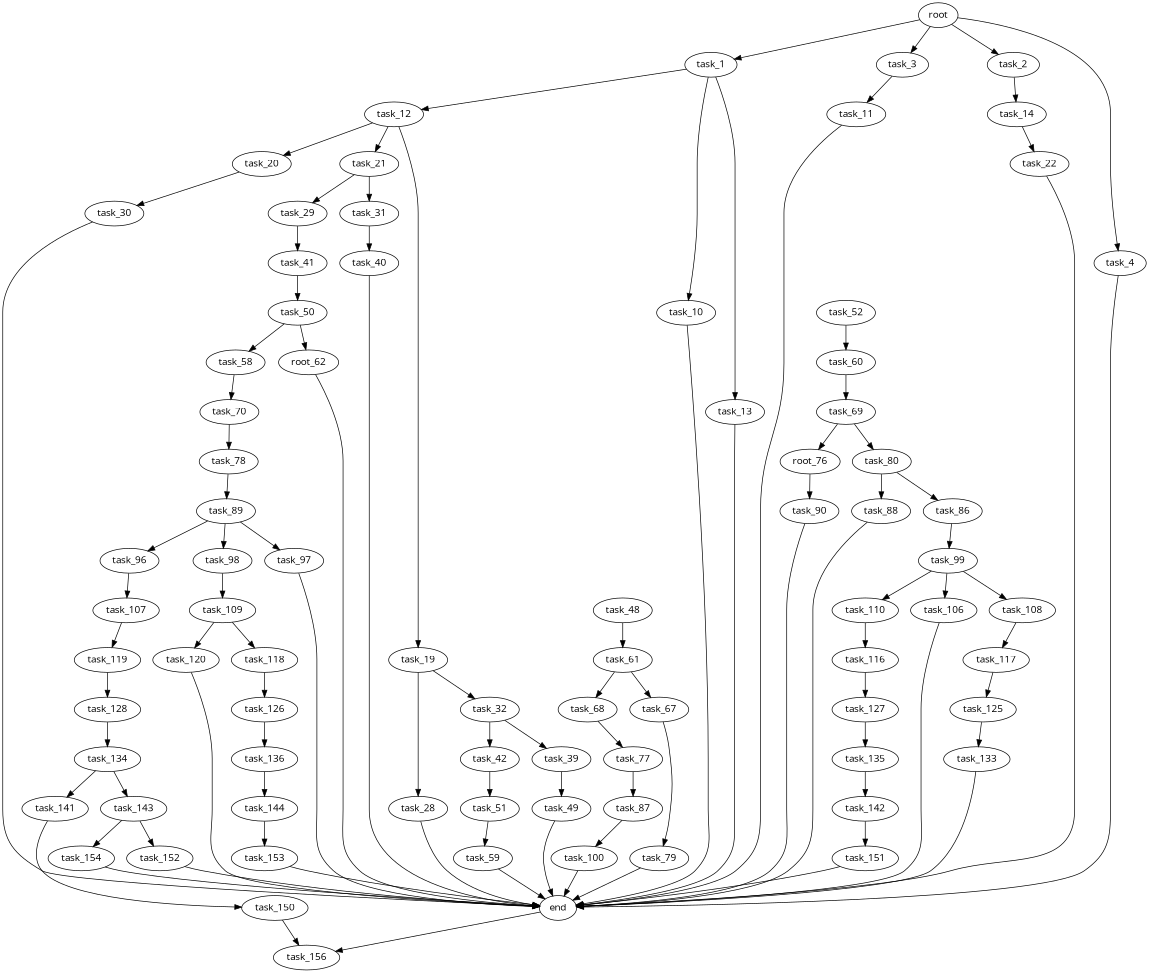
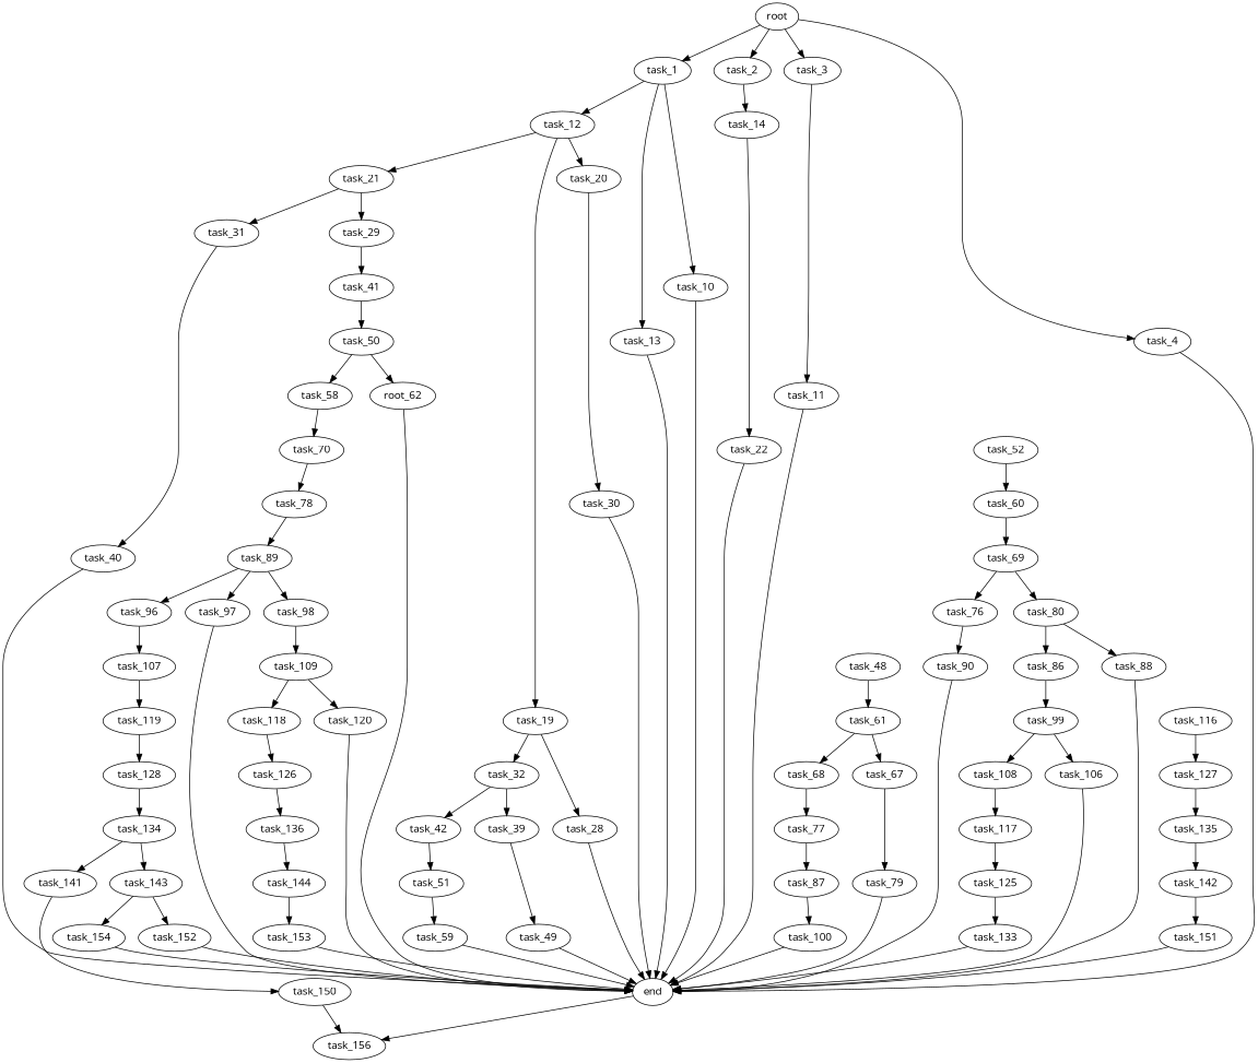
  digraph {
    fontname="Open Sans"
    node [fontname="Open Sans"]
    edge [fontname="Open Sans"]
    root
    task_1
    task_2
    task_3
    task_4
    task_10
    task_12
    task_13
    task_14
    task_11
    end
    task_19
    task_20
    task_21
    task_22
    task_156
    task_28
    task_32
    task_30
    task_29
    task_31
    task_39
    task_42
    task_41
    task_40
    task_50
    task_49
    task_51
    task_48
    task_61
    task_52
    task_60
    task_58
    n34 [label=root_62]
    task_59
    task_67
    task_68
    task_70
    task_69
    task_78
-   task_76 [label=root_76]
+   task_76
    task_80
    task_79
    task_77
    task_87
    task_90
    task_86
    task_88
    task_89
    task_100
    task_96
    task_97
    task_98
    task_99
    task_106
    task_108
-   task_110
    task_107
    task_109
    task_119
    task_118
    task_120
    task_117
    task_116
    task_128
    task_125
    task_126
    task_127
    task_135
    task_133
    task_136
    task_134
    task_144
    task_142
    task_141
    task_143
    task_150
    task_152
    task_154
    task_151
    task_153
    root -> task_1
    root -> task_2
    root -> task_3
    root -> task_4
    task_1 -> task_10
    task_1 -> task_12
    task_1 -> task_13
    task_2 -> task_14
    task_3 -> task_11
    task_4 -> end
    task_10 -> end
    task_12 -> task_19
    task_12 -> task_20
    task_12 -> task_21
    task_13 -> end
    task_14 -> task_22
    task_11 -> end
    end -> task_156
    task_19 -> task_28
    task_19 -> task_32
    task_20 -> task_30
    task_21 -> task_29
    task_21 -> task_31
    task_22 -> end
    task_28 -> end
    task_32 -> task_39
    task_32 -> task_42
    task_30 -> end
    task_29 -> task_41
    task_31 -> task_40
    task_39 -> task_49
    task_42 -> task_51
    task_41 -> task_50
    task_40 -> end
    task_50 -> task_58
    task_50 -> n34
    task_49 -> end
    task_51 -> task_59
    task_48 -> task_61
    task_61 -> task_67
    task_61 -> task_68
    task_52 -> task_60
    task_60 -> task_69
    task_58 -> task_70
    n34 -> end
    task_59 -> end
    task_67 -> task_79
    task_68 -> task_77
    task_70 -> task_78
    task_69 -> task_76
    task_69 -> task_80
    task_78 -> task_89
    task_76 -> task_90
    task_80 -> task_86
    task_80 -> task_88
    task_79 -> end
    task_77 -> task_87
    task_87 -> task_100
    task_90 -> end
    task_86 -> task_99
    task_88 -> end
    task_89 -> task_96
    task_89 -> task_97
    task_89 -> task_98
    task_100 -> end
    task_96 -> task_107
    task_97 -> end
    task_98 -> task_109
    task_99 -> task_106
    task_99 -> task_108
-   task_99 -> task_110
    task_106 -> end
    task_108 -> task_117
-   task_110 -> task_116
    task_107 -> task_119
    task_109 -> task_118
    task_109 -> task_120
    task_119 -> task_128
    task_118 -> task_126
    task_120 -> end
    task_117 -> task_125
    task_116 -> task_127
    task_128 -> task_134
    task_125 -> task_133
    task_126 -> task_136
    task_127 -> task_135
    task_135 -> task_142
    task_133 -> end
    task_136 -> task_144
    task_134 -> task_141
    task_134 -> task_143
    task_144 -> task_153
    task_142 -> task_151
    task_141 -> task_150
    task_143 -> task_152
    task_143 -> task_154
    task_150 -> task_156
    task_152 -> end
    task_154 -> end
    task_151 -> end
    task_153 -> end
  }
